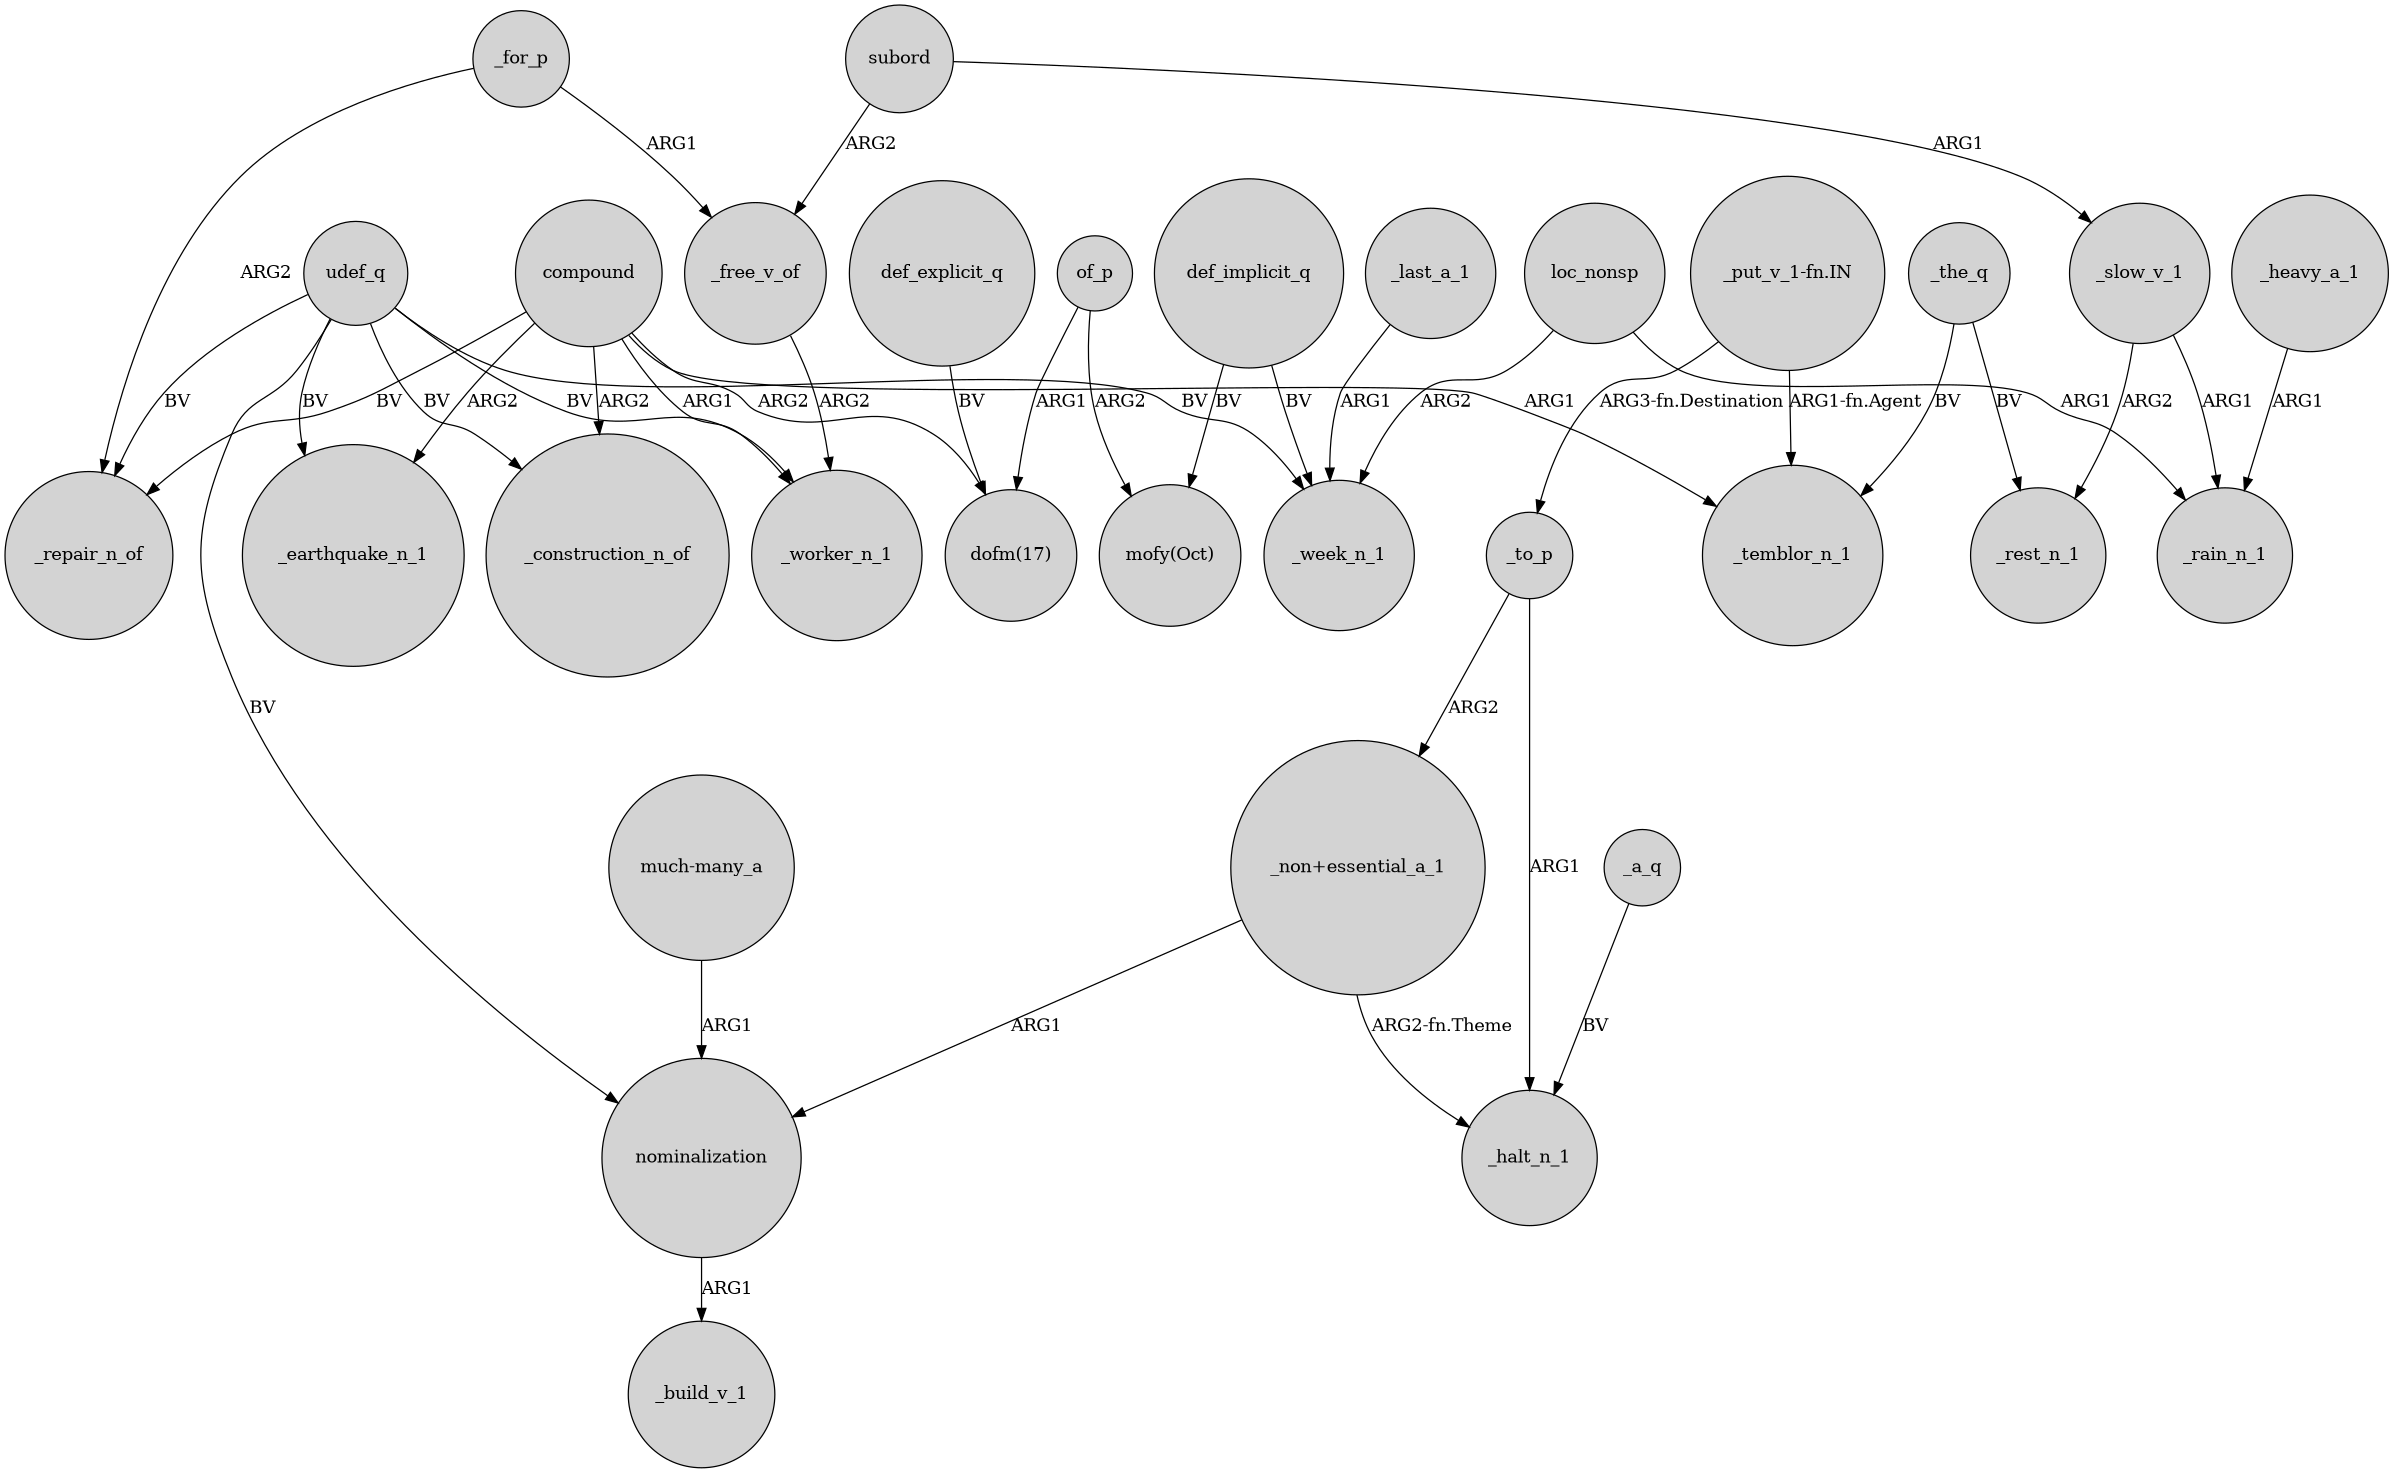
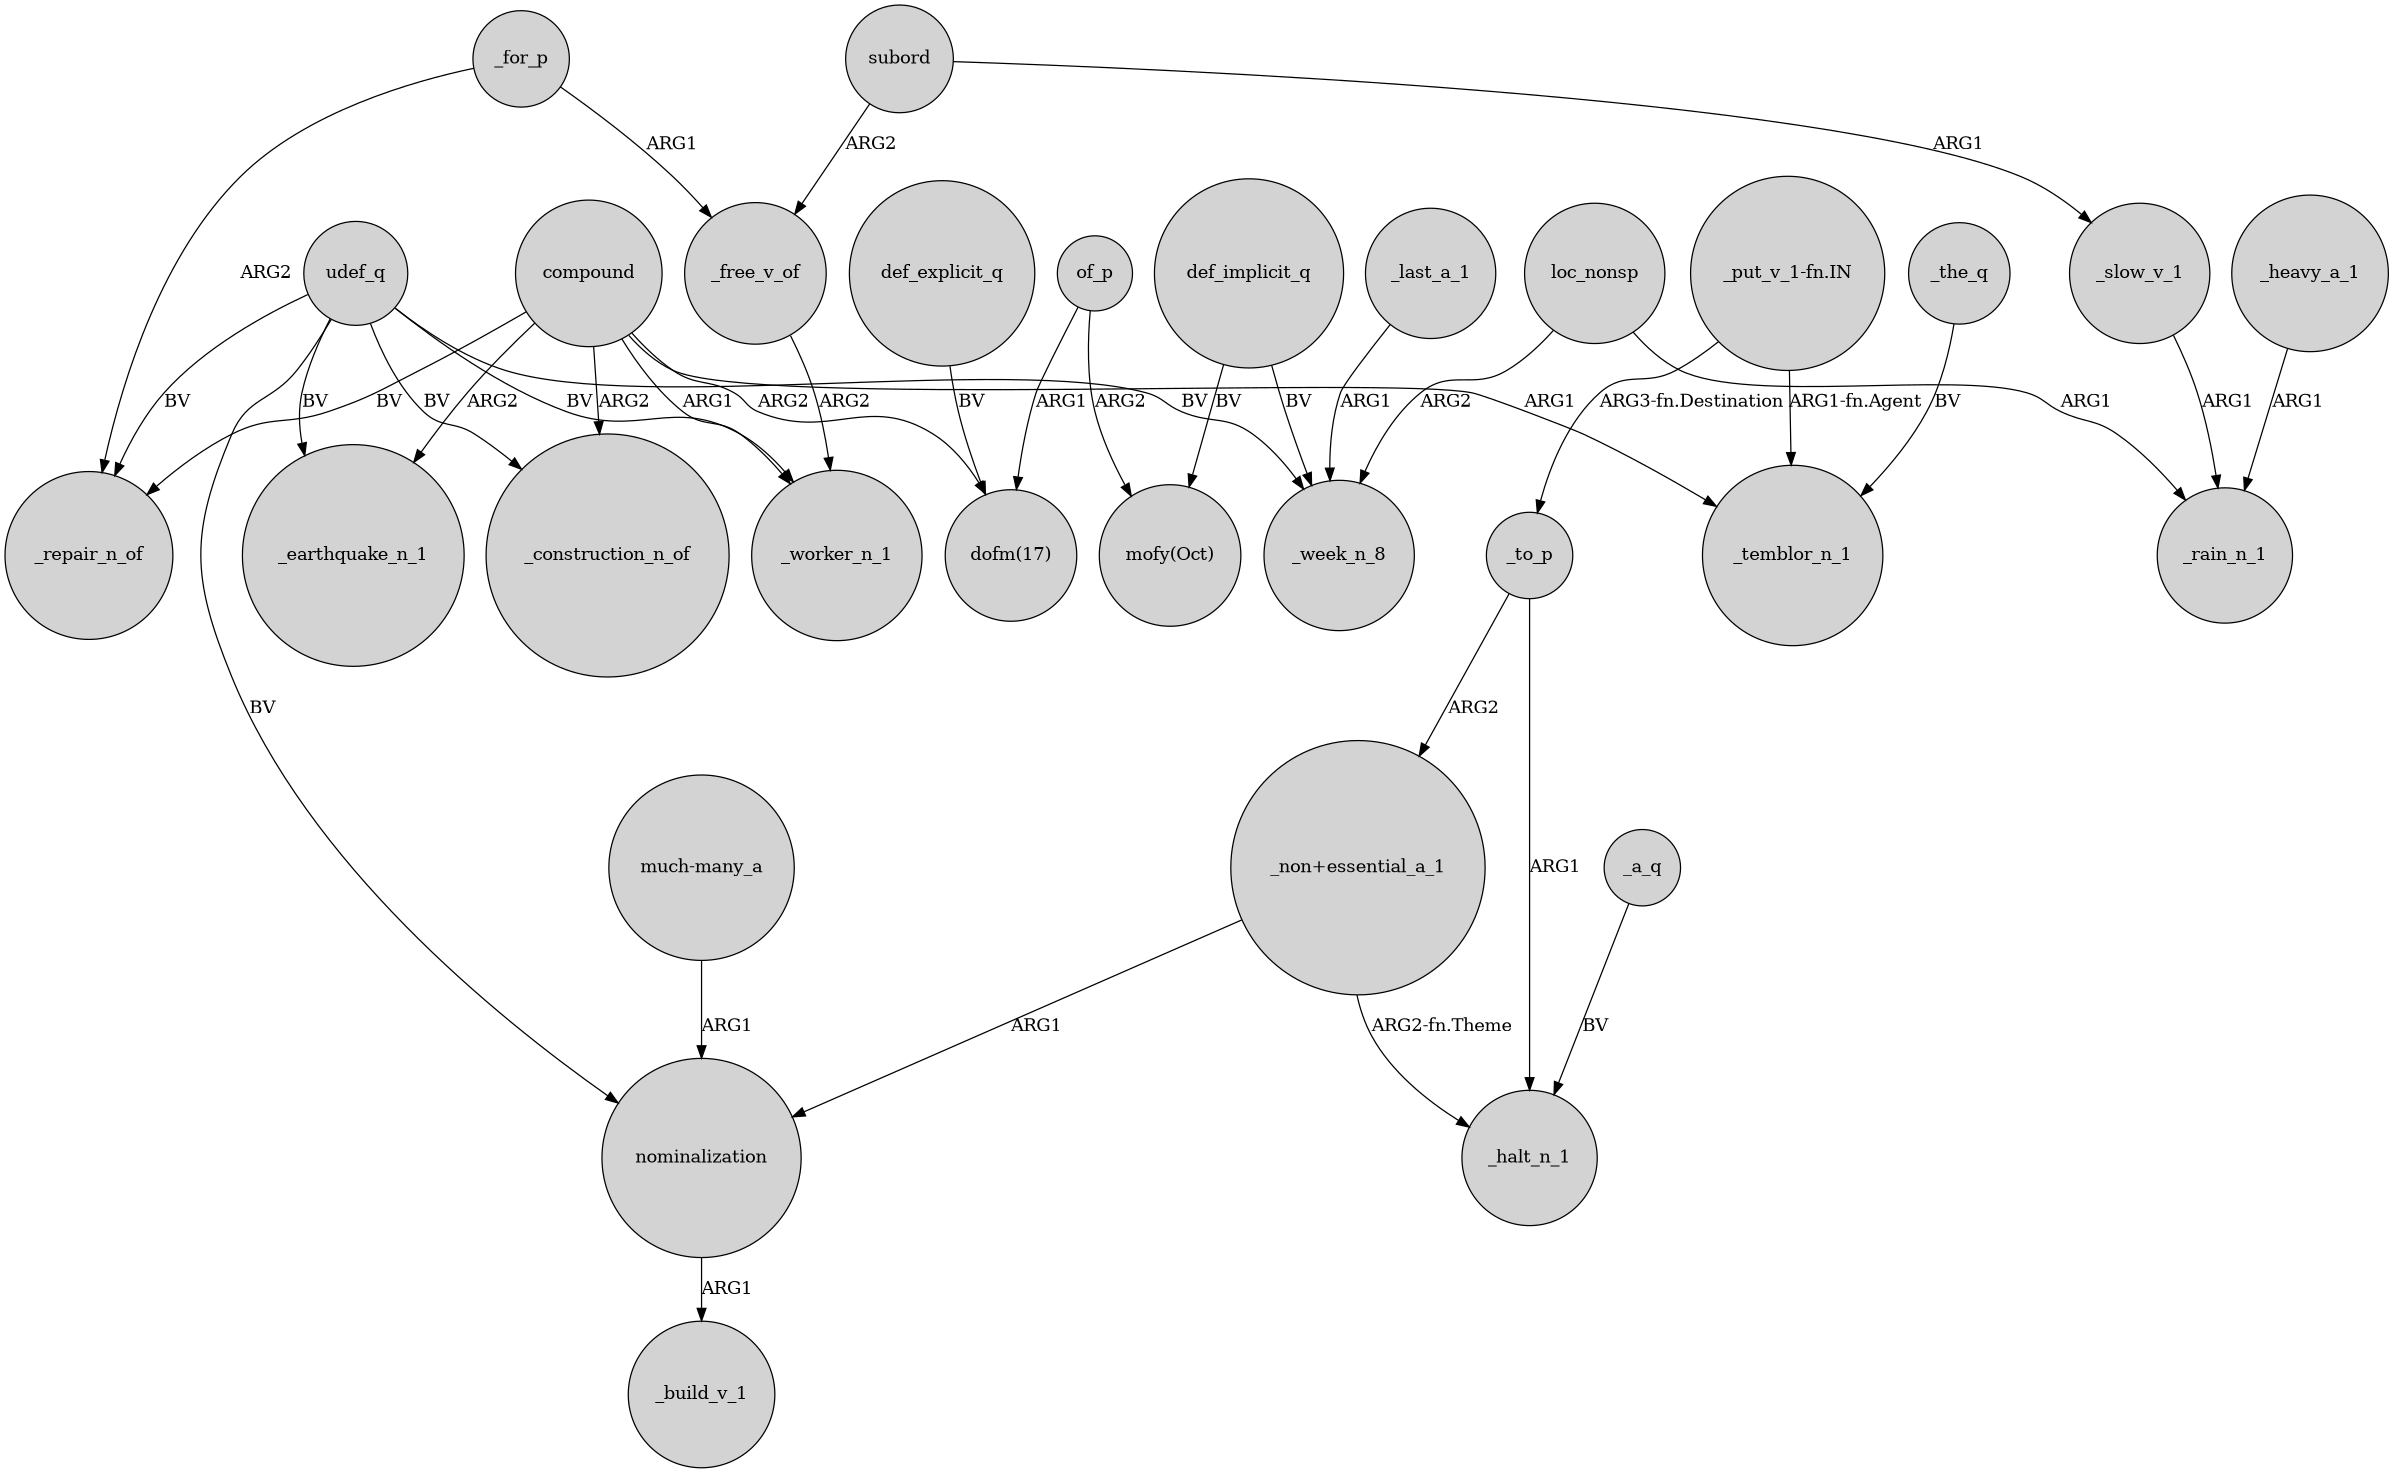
  digraph {
    node [shape=circle style=filled]
    _free_v_of
    _worker_n_1
    compound
    _earthquake_n_1
    _repair_n_of
    _temblor_n_1
    "dofm(17)"
    _construction_n_of
    def_implicit_q
-   _week_n_1
+   _week_n_1 [label=_week_n_8]
    "mofy(Oct)"
    subord
    _slow_v_1
    _rain_n_1
-   _rest_n_1
    "_put_v_1-fn.IN"
    _to_p
    _halt_n_1
    "_non+essential_a_1"
    nominalization
    _build_v_1
    udef_q
    of_p
    "much-many_a"
    _for_p
    _the_q
    loc_nonsp
    _a_q
    _last_a_1
    _heavy_a_1
    def_explicit_q
    _free_v_of -> _worker_n_1 [label=ARG2]
    compound -> _worker_n_1 [label=ARG1]
    compound -> _earthquake_n_1 [label=ARG2]
    compound -> _repair_n_of [label=BV]
    compound -> _temblor_n_1 [label=ARG1]
    compound -> "dofm(17)" [label=ARG2]
    compound -> _construction_n_of [label=ARG2]
    def_implicit_q -> _week_n_1 [label=BV]
    def_implicit_q -> "mofy(Oct)" [label=BV]
    subord -> _free_v_of [label=ARG2]
    subord -> _slow_v_1 [label=ARG1]
    _slow_v_1 -> _rain_n_1 [label=ARG1]
-   _slow_v_1 -> _rest_n_1 [label=ARG2]
    "_put_v_1-fn.IN" -> _temblor_n_1 [label="ARG1-fn.Agent"]
    "_put_v_1-fn.IN" -> _to_p [label="ARG3-fn.Destination"]
    _to_p -> _halt_n_1 [label=ARG1]
    _to_p -> "_non+essential_a_1" [label=ARG2]
    "_non+essential_a_1" -> _halt_n_1 [label="ARG2-fn.Theme"]
    "_non+essential_a_1" -> nominalization [label=ARG1]
    nominalization -> _build_v_1 [label=ARG1]
    udef_q -> _worker_n_1 [label=BV]
    udef_q -> _earthquake_n_1 [label=BV]
    udef_q -> _repair_n_of [label=BV]
    udef_q -> _construction_n_of [label=BV]
    udef_q -> _week_n_1 [label=BV]
    udef_q -> nominalization [label=BV]
    of_p -> "dofm(17)" [label=ARG1]
    of_p -> "mofy(Oct)" [label=ARG2]
    "much-many_a" -> nominalization [label=ARG1]
    _for_p -> _free_v_of [label=ARG1]
    _for_p -> _repair_n_of [label=ARG2]
    _the_q -> _temblor_n_1 [label=BV]
-   _the_q -> _rest_n_1 [label=BV]
    loc_nonsp -> _week_n_1 [label=ARG2]
    loc_nonsp -> _rain_n_1 [label=ARG1]
    _a_q -> _halt_n_1 [label=BV]
    _last_a_1 -> _week_n_1 [label=ARG1]
    _heavy_a_1 -> _rain_n_1 [label=ARG1]
    def_explicit_q -> "dofm(17)" [label=BV]
  }
